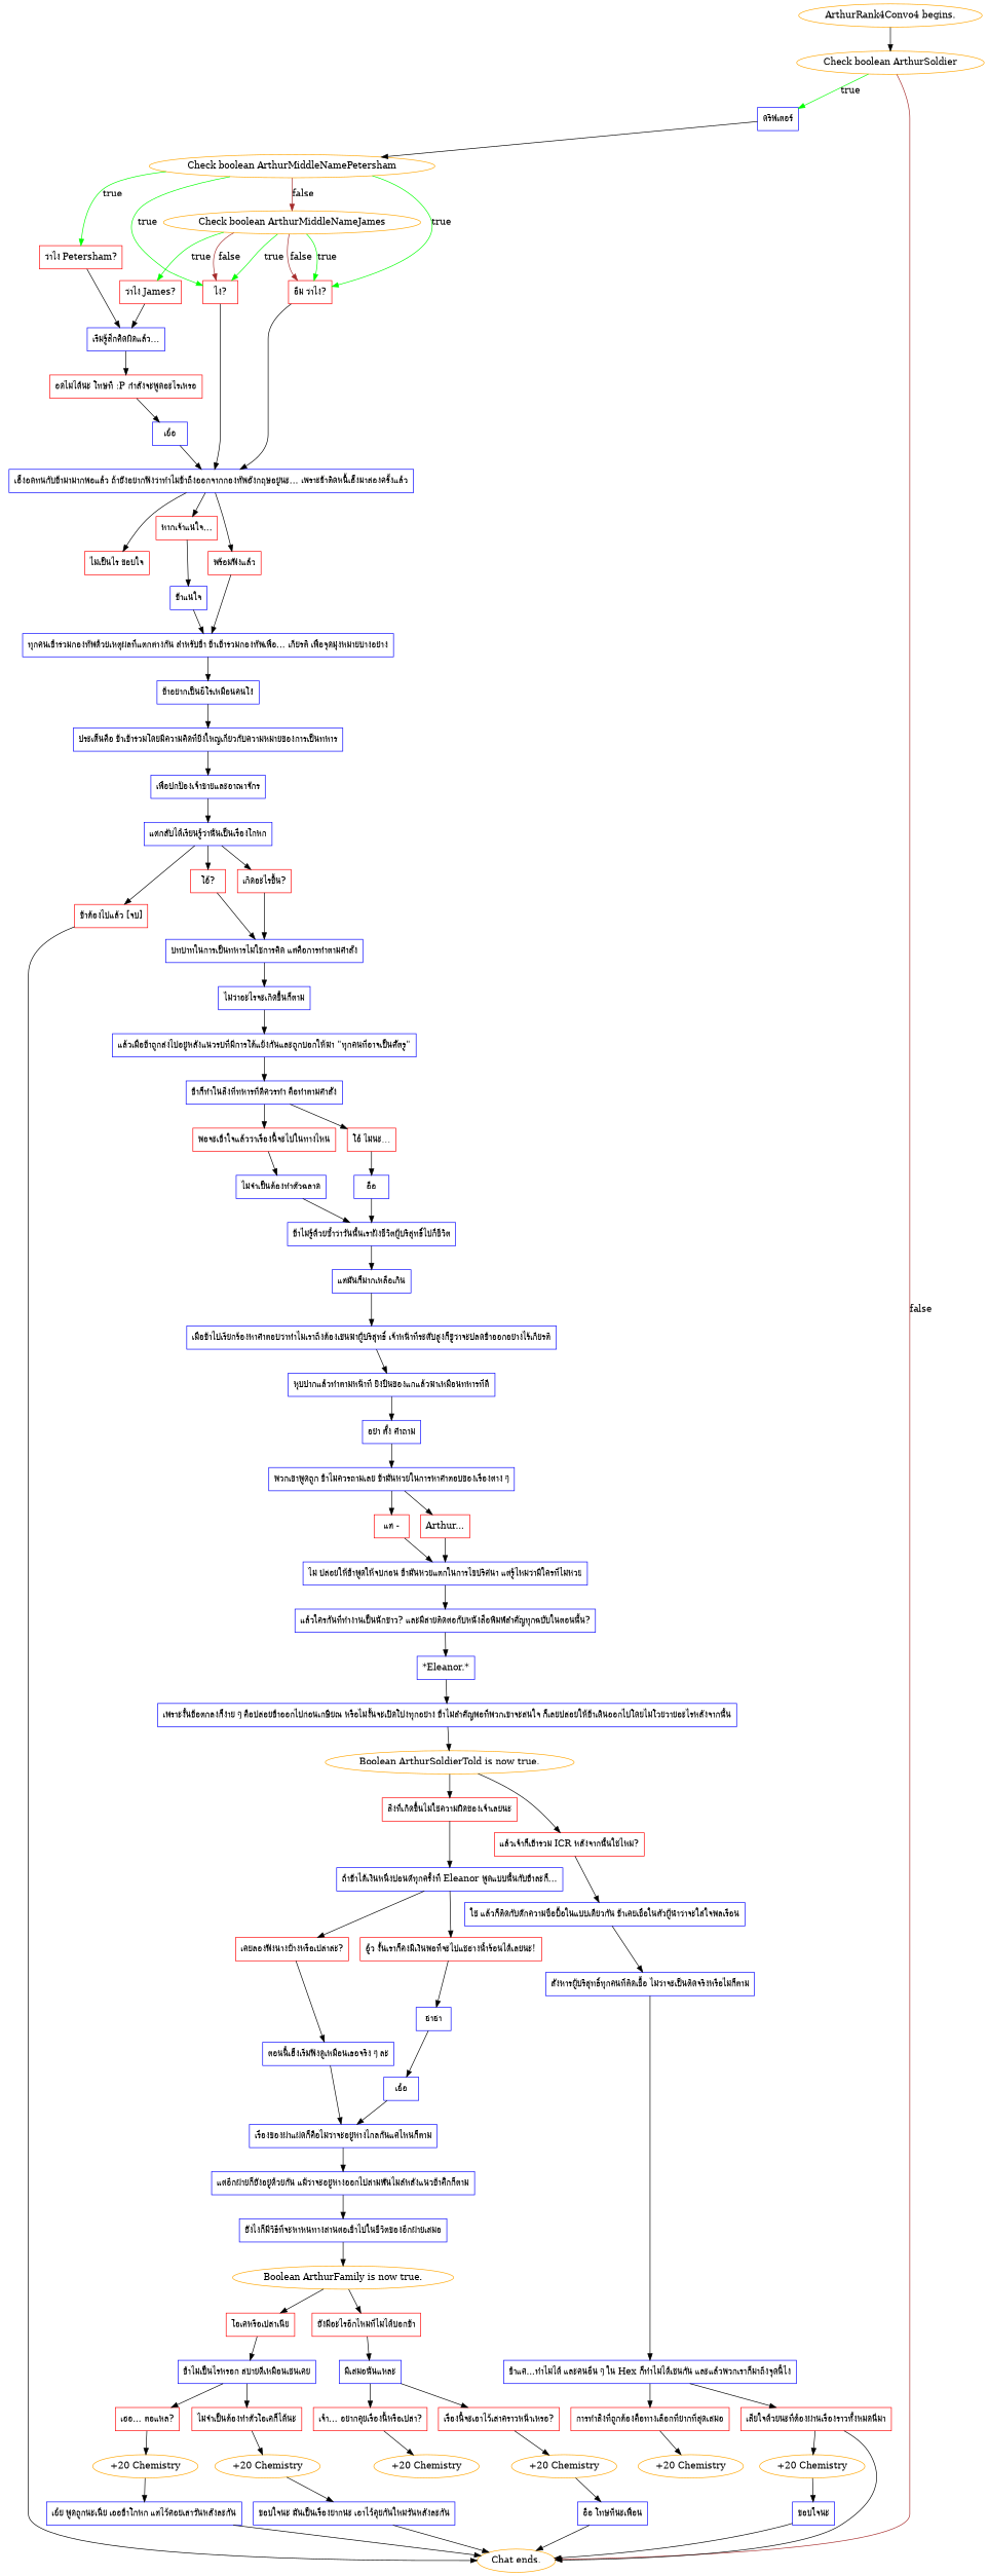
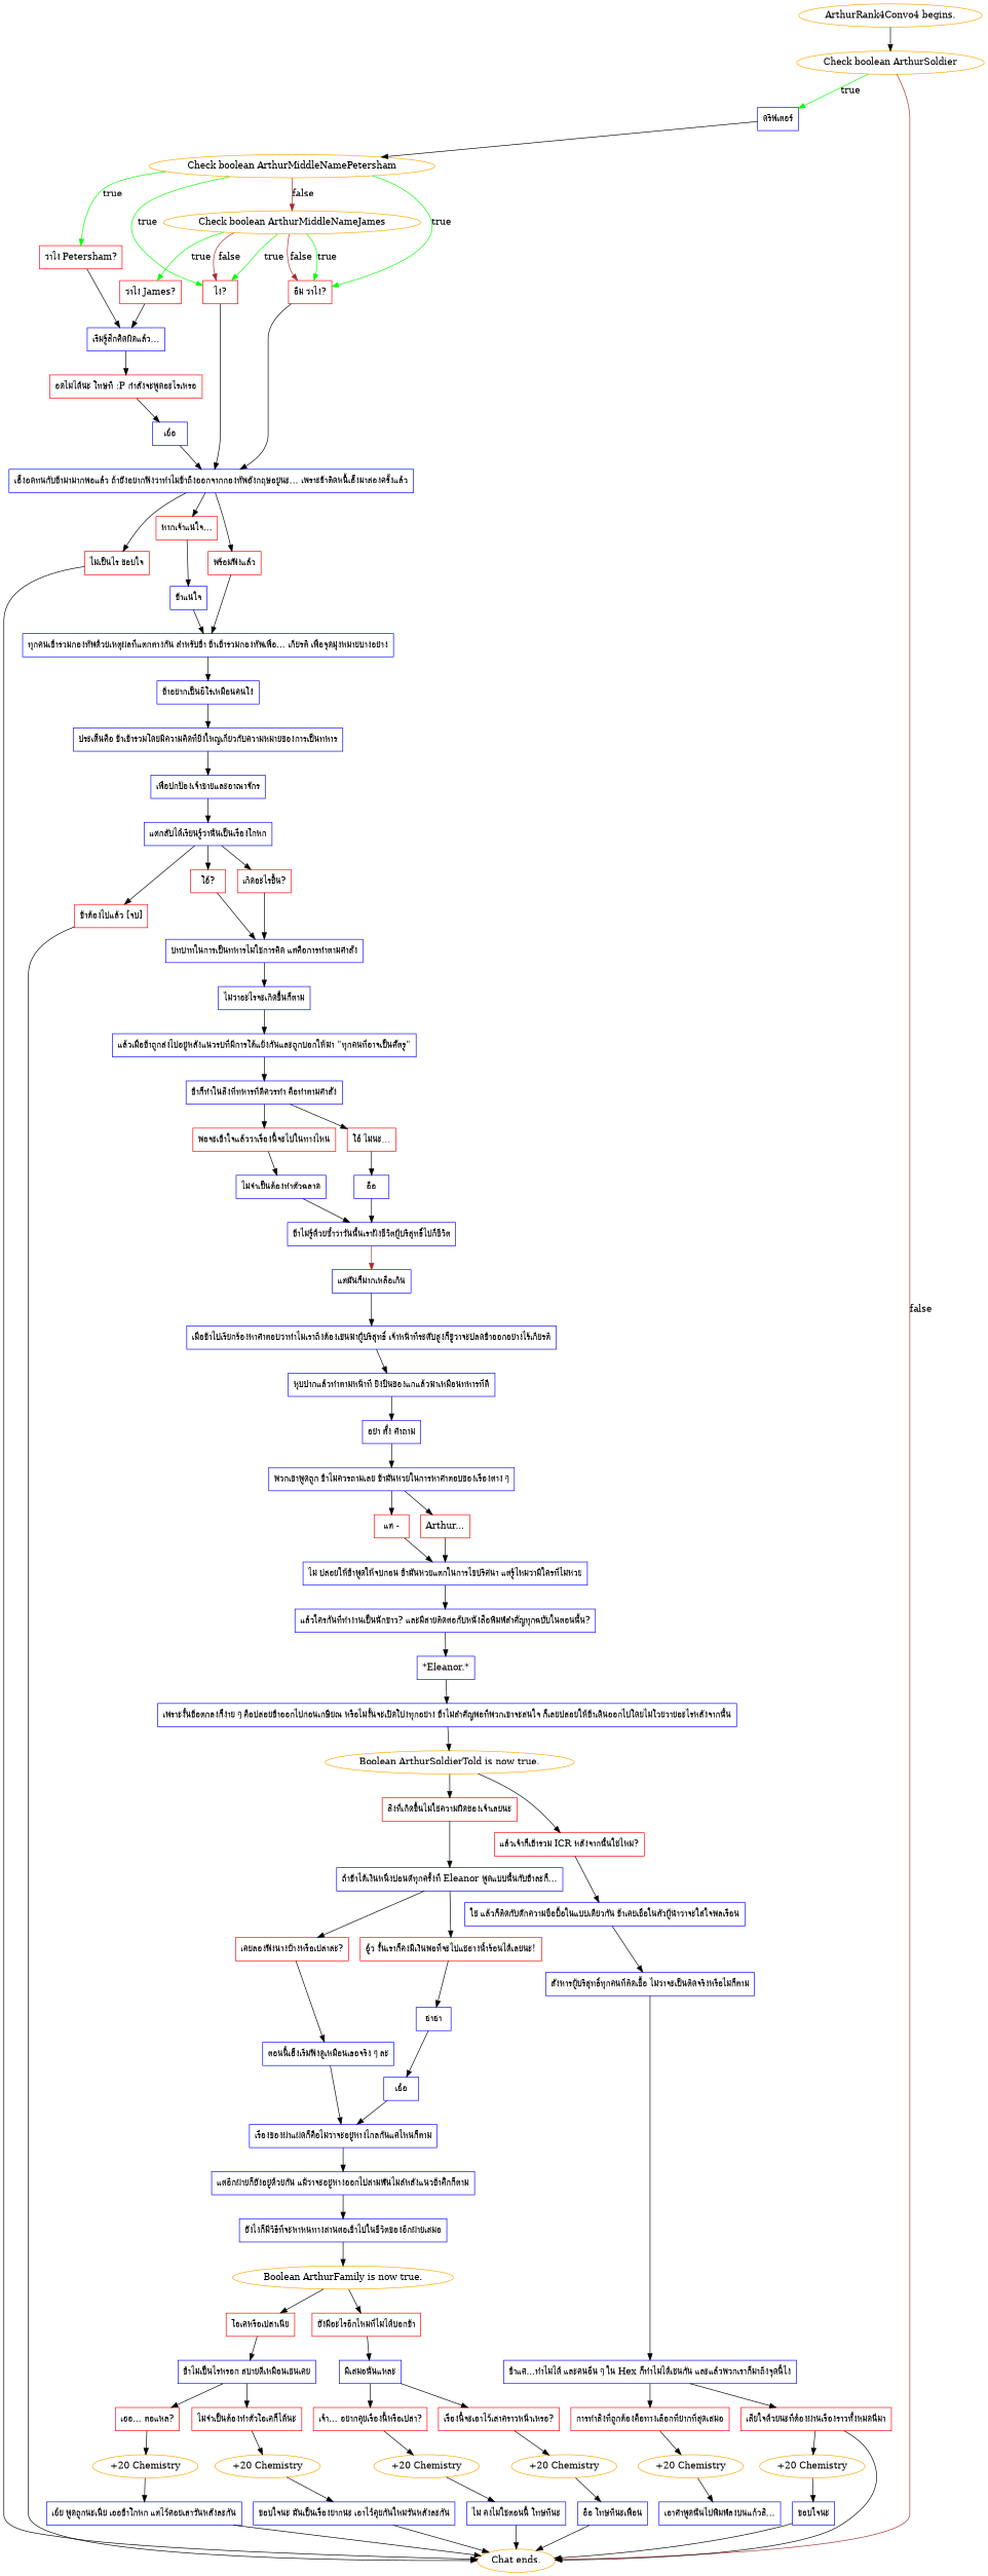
  digraph {
    node [color=blue shape=box]
    "ArthurRank4Convo4 begins." [color=orange shape=""]
    n2 [color=orange label="Check boolean ArthurSoldier" shape=""]
    n3 [label="ดริฟเตอร์"]
    "Chat ends." [color=orange shape=""]
    n5 [color=orange label="Check boolean ArthurMiddleNamePetersham" shape=""]
    n6 [color=red label="ว่าไง Petersham?"]
    n7 [color=red label="ไง?"]
    n8 [color=red label="อืม ว่าไง?"]
    n9 [color=orange label="Check boolean ArthurMiddleNameJames" shape=""]
    n10 [label="เริ่มรู้สึกคิดผิดแล้ว..."]
    n11 [label="เอ็งอดทนกับข้ามามากพอแล้ว ถ้ายังอยากฟังว่าทำไมข้าถึงออกจากกองทัพอังกฤษอยู่นะ... เพราะข้าติดหนี้เอ็งมาสองครั้งแล้ว"]
    n12 [color=red label="ว่าไง James?"]
    n13 [color=red label="อดไม่ได้น่ะ โทษที :P กำลังจะพูดอะไรเหรอ"]
    n14 [color=red label="หากเจ้าแน่ใจ..."]
    n15 [color=red label="พร้อมฟังแล้ว"]
    n16 [color=red label="ไม่เป็นไร ขอบใจ"]
    n17 [label="เฮ้อ"]
    n18 [label="ข้าแน่ใจ"]
    n19 [label="ทุกคนเข้าร่วมกองทัพด้วยเหตุผลที่แตกต่างกัน สำหรับข้า ข้าเข้าร่วมกองทัพเพื่อ... เกียรติ เพื่อจุดมุ่งหมายบางอย่าง"]
    n20 [label="ข้าอยากเป็นฮีโร่เหมือนคนโง่"]
    n21 [label="ประเด็นคือ ข้าเข้าร่วมโดยมีความคิดที่ยิ่งใหญ่เกี่ยวกับความหมายของการเป็นทหาร"]
    n22 [label="เพื่อปกป้องเจ้าชายและอาณาจักร"]
    n23 [label="แต่กลับได้เรียนรู้ว่านั่นเป็นเรื่องโกหก"]
    n24 [color=red label="เกิดอะไรขึ้น?"]
    n25 [color=red label="โอ้?"]
    n26 [color=red label="ข้าต้องไปแล้ว [จบ]"]
    n27 [label="บทบาทในการเป็นทหารไม่ใช่การคิด แต่คือการทำตามคำสั่ง"]
    n28 [label="ไม่ว่าอะไรจะเกิดขึ้นก็ตาม"]
    n29 [label="แล้วเมื่อข้าถูกส่งไปอยู่หลังแนวรบที่มีการโต้แย้งกันและถูกบอกให้ฆ่า \"ทุกคนที่อาจเป็นศัตรู\""]
    n30 [label="ข้าก็ทำในสิ่งที่ทหารที่ดีควรทำ คือทำตามคำสั่ง"]
    n31 [color=red label="พอจะเข้าใจแล้วว่าเรื่องนี้จะไปในทางไหน"]
    n32 [color=red label="โอ้ ไม่นะ..."]
    n33 [label="ไม่จำเป็นต้องทำตัวฉลาด"]
    n34 [label="อือ"]
    n35 [label="ข้าไม่รู้ด้วยซ้ำว่าวันนั้นเราฝังชีวิตผู้บริสุทธิ์ไปกี่ชีวิต"]
    n36 [label="แต่มันก็มากเหลือเกิน"]
    n37 [label="เมื่อข้าไปเรียกร้องหาคำตอบว่าทำไมเราถึงต้องเข่นฆ่าผู้บริสุทธิ์ เจ้าหน้าที่ระดับสูงก็ขู่ว่าจะปลดข้าออกอย่างไร้เกียรติ"]
    n38 [label="หุบปากแล้วทำตามหน้าที่ ยิงปืนของแกแล้วฆ่าเหมือนทหารที่ดี"]
    n39 [label="อย่า ตั้ง คำถาม"]
    n40 [label="พวกเขาพูดถูก ข้าไม่ควรถามเลย ข้ามันห่วยในการหาคำตอบของเรื่องต่าง ๆ"]
    n41 [color=red label="แต่ -"]
    n42 [color=red label="Arthur..."]
    n43 [label="ไม่ ปล่อยให้ข้าพูดให้จบก่อน ข้ามันห่วยแตกในการไขปริศนา แต่รู้ไหมว่ามีใครที่ไม่ห่วย"]
    n44 [label="แล้วใครกันที่ทำงานเป็นนักข่าว? และมีสายติดต่อกับหนังสือพิมพ์สำคัญทุกฉบับในตอนนั้น?"]
    n45 [label="*Eleanor.*"]
    n46 [label="เพราะงั้นข้อตกลงก็ง่าย ๆ คือปล่อยข้าออกไปก่อนเกษียณ หรือไม่งั้นจะเปิดโปงทุกอย่าง ข้าไม่สำคัญพอที่พวกเขาจะสนใจ ก็เลยปล่อยให้ข้าเดินออกไปโดยไม่โวยวายอะไรหลังจากนั้น"]
    n47 [color=orange label="Boolean ArthurSoldierTold is now true." shape=""]
    n48 [color=red label="แล้วเจ้าก็เข้าร่วม ICR หลังจากนั้นใช่ไหม?"]
    n49 [color=red label="สิ่งที่เกิดขึ้นไม่ใช่ความผิดของเจ้าเลยนะ"]
    n50 [label="ใช่ แล้วก็ติดกับดักความซื่อบื้อในแบบเดียวกัน ข้าเคยเชื่อในตัวผู้นำว่าจะใส่ใจพลเรือน"]
    n51 [label="ถ้าข้าได้เงินหนึ่งปอนด์ทุกครั้งที่ Eleanor พูดแบบนั้นกับข้าละก็..."]
    n52 [label="สังหารผู้บริสุทธิ์ทุกคนที่ติดเชื้อ ไม่ว่าจะเป็นติดจริงหรือไม่ก็ตาม"]
    n53 [color=red label="เคยลองฟังนางบ้างหรือเปล่าล่ะ?"]
    n54 [color=red label="อู้ว งั้นเราก็คงมีเงินพอที่จะไปแช่อ่างน้ำร้อนได้เลยนะ!"]
    n55 [label="ข้าแค่...ทำไม่ได้ และคนอื่น ๆ ใน Hex ก็ทำไม่ได้เช่นกัน และแล้วพวกเราก็มาถึงจุดนี้ไง"]
    n56 [label="ตอนนี้เอ็งเริ่มฟังดูเหมือนเธอจริง ๆ ละ"]
    n57 [label="ฮ่าฮ่า"]
    n58 [color=red label="เสียใจด้วยนะที่ต้องผ่านเรื่องราวทั้งหมดนี่มา"]
    n59 [color=red label="การทำสิ่งที่ถูกต้องคือทางเลือกที่ยากที่สุดเสมอ"]
    n60 [label="เรื่องของฝาแฝดก็คือไม่ว่าจะอยู่ห่างไกลกันแค่ไหนก็ตาม"]
    n61 [label="เฮ้อ"]
    n62 [color=orange label="+20 Chemistry" shape=""]
    n63 [color=orange label="+20 Chemistry" shape=""]
    n64 [label="แต่อีกฝ่ายก็ยังอยู่ด้วยกัน แม้ว่าจะอยู่ห่างออกไปสามพันไมล์หลังแนวข้าศึกก็ตาม"]
    n65 [label="ขอบใจนะ"]
+   n66 [label="เอาคำพูดนั่นไปพิมพ์ลงบนแก้วสิ..."]
    n67 [label="ยังไงก็มีวิธีที่จะหาหนทางสานต่อเข้าไปในชีวิตของอีกฝ่ายเสมอ"]
    n68 [color=orange label="Boolean ArthurFamily is now true." shape=""]
    n69 [color=red label="โอเคหรือเปล่าเนี่ย"]
    n70 [color=red label="ยังมีอะไรอีกไหมที่ไม่ได้บอกข้า"]
    n71 [label="ข้าไม่เป็นไรหรอก สบายดีเหมือนเช่นเคย"]
    n72 [label="มีเสมอนั่นแหละ"]
    n73 [color=red label="ไม่จำเป็นต้องทำตัวโอเคก็ได้นะ"]
    n74 [color=red label="เอ่อ... ตอแหล?"]
    n75 [color=red label="เรื่องนี้จะเอาไว้เล่าคราวหน้าเหรอ?"]
    n76 [color=red label="เจ้า... อยากคุยเรื่องนี้หรือเปล่า?"]
    n77 [color=orange label="+20 Chemistry" shape=""]
    n78 [color=orange label="+20 Chemistry" shape=""]
    n79 [color=orange label="+20 Chemistry" shape=""]
    n80 [color=orange label="+20 Chemistry" shape=""]
    n81 [label="ขอบใจนะ มันเป็นเรื่องยากน่ะ เอาไว้คุยกันใหม่วันหลังละกัน"]
    n82 [label="เฮ้ย พูดถูกนะเนี่ย เออข้าโกหก แต่ไว้ค่อยเล่าวันหลังละกัน"]
    n83 [label="อือ โทษทีนะเพื่อน"]
+   n84 [label="ไม่ คงไม่ใช่ตอนนี้ โทษทีนะ"]
    "ArthurRank4Convo4 begins." -> n2
    n2 -> n3 [color=green label=true]
    n2 -> "Chat ends." [color=brown label=false]
    n3 -> n5
    n5 -> n6 [color=green label=true]
    n5 -> n7 [color=green label=true]
    n5 -> n8 [color=green label=true]
    n5 -> n9 [color=brown label=false]
    n6 -> n10
    n7 -> n11
    n8 -> n11
    n9 -> n7 [color=green label=true]
    n9 -> n7 [color=brown label=false]
    n9 -> n8 [color=green label=true]
    n9 -> n8 [color=brown label=false]
    n9 -> n12 [color=green label=true]
    n10 -> n13
    n11 -> n14
    n11 -> n15
    n11 -> n16
    n12 -> n10
    n13 -> n17
    n14 -> n18
    n15 -> n19
+   n16 -> "Chat ends."
    n17 -> n11
    n18 -> n19
    n19 -> n20
    n20 -> n21
    n21 -> n22
    n22 -> n23
    n23 -> n24
    n23 -> n25
    n23 -> n26
    n24 -> n27
    n25 -> n27
    n26 -> "Chat ends."
    n27 -> n28
    n28 -> n29
    n29 -> n30
    n30 -> n31
    n30 -> n32
    n31 -> n33
    n32 -> n34
    n33 -> n35
    n34 -> n35
-   n35 -> n36
+   n35 -> n36 [color=brown]
    n36 -> n37
    n37 -> n38
    n38 -> n39
    n39 -> n40
    n40 -> n41
    n40 -> n42
    n41 -> n43
    n42 -> n43
    n43 -> n44
    n44 -> n45
    n45 -> n46
    n46 -> n47
    n47 -> n48
    n47 -> n49
    n48 -> n50
    n49 -> n51
    n50 -> n52
    n51 -> n53
    n51 -> n54
    n52 -> n55
    n53 -> n56
    n54 -> n57
    n55 -> n58
    n55 -> n59
    n56 -> n60
    n57 -> n61
    n58 -> "Chat ends."
    n58 -> n62
    n59 -> n63
    n60 -> n64
    n61 -> n60
    n62 -> n65
+   n63 -> n66
    n64 -> n67
    n65 -> "Chat ends."
    n67 -> n68
    n68 -> n69
    n68 -> n70
    n69 -> n71
    n70 -> n72
    n71 -> n73
    n71 -> n74
    n72 -> n75
    n72 -> n76
    n73 -> n77
    n74 -> n78
    n75 -> n79
    n76 -> n80
    n77 -> n81
    n78 -> n82
    n79 -> n83
+   n80 -> n84
    n81 -> "Chat ends."
    n82 -> "Chat ends."
    n83 -> "Chat ends."
+   n84 -> "Chat ends."
  }
